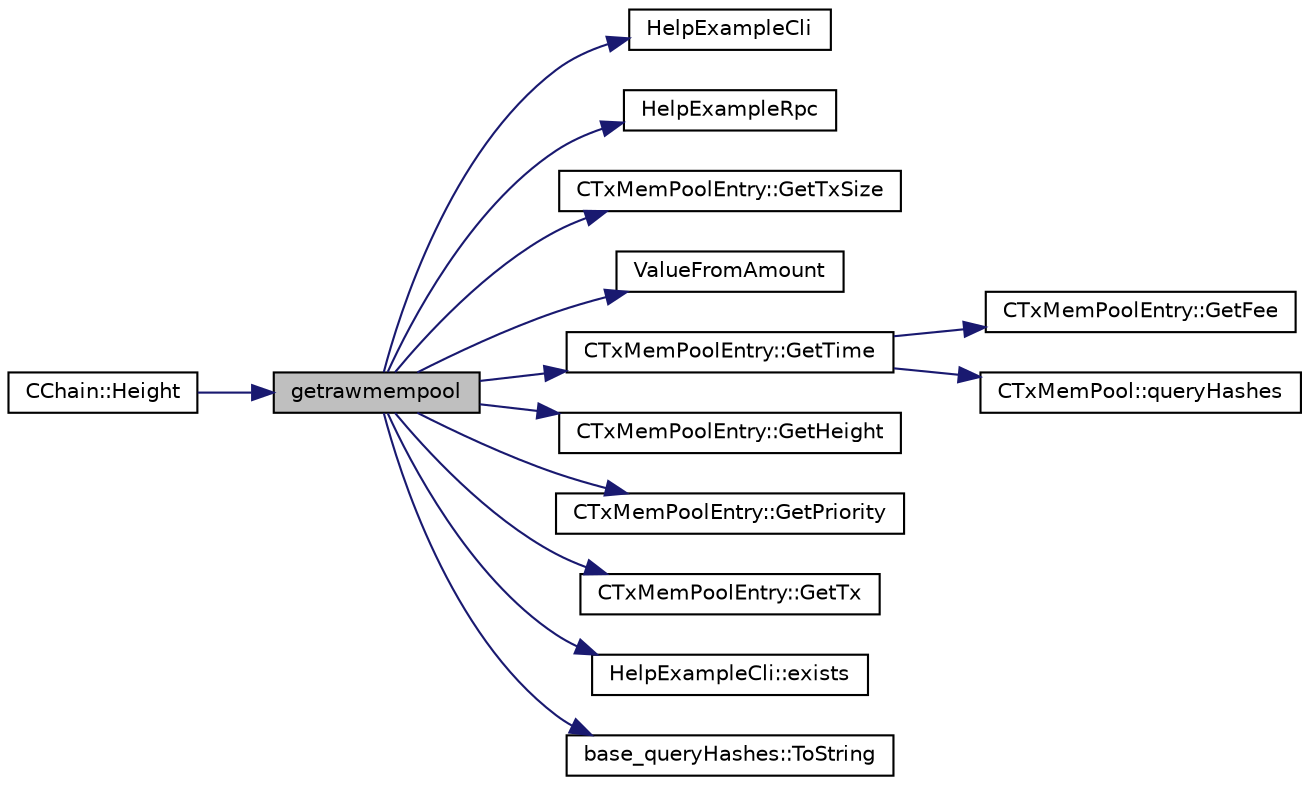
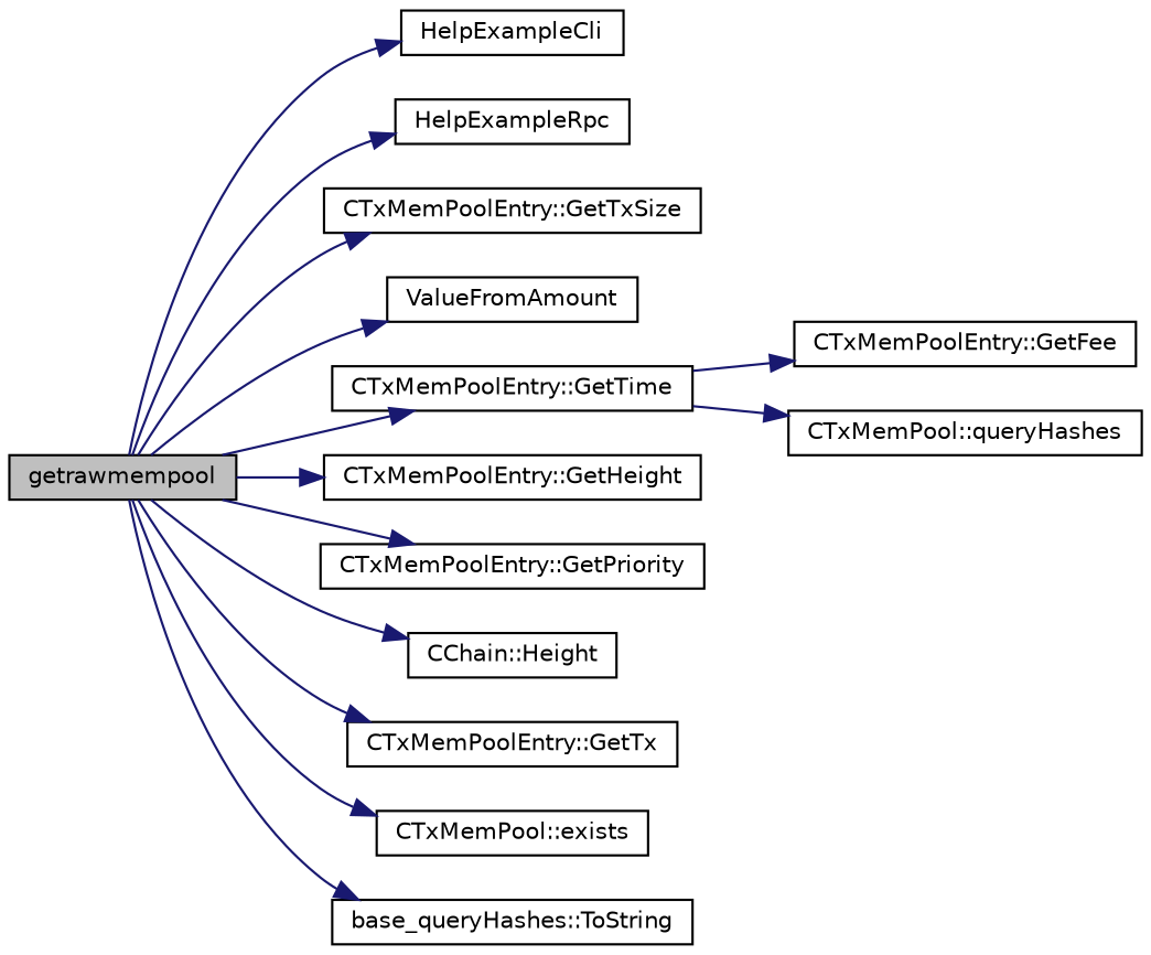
  digraph {
    rankdir=LR
    node [color=black fillcolor=white fontname=Helvetica fontsize=10 shape=record style=filled]
    edge [color=midnightblue fontname=Helvetica fontsize=10 labelfontname=Helvetica labelfontsize=10 style=solid]
    n1 [fillcolor=grey75 fontcolor=black height=0.2 label=getrawmempool width=0.4]
    n2 [height=0.2 label=HelpExampleCli width=0.4]
    n3 [height=0.2 label=HelpExampleRpc width=0.4]
    n4 [height=0.2 label="CTxMemPoolEntry::GetTxSize" width=0.4]
    n5 [height=0.2 label=ValueFromAmount width=0.4]
    n6 [height=0.2 label="CTxMemPoolEntry::GetTime" width=0.4]
    n7 [height=0.2 label="CTxMemPoolEntry::GetHeight" width=0.4]
    n8 [height=0.2 label="CTxMemPoolEntry::GetPriority" width=0.4]
    n9 [height=0.2 label="CChain::Height" width=0.4]
    n10 [height=0.2 label="CTxMemPoolEntry::GetTx" width=0.4]
-   n11 [height=0.2 label="HelpExampleCli::exists" width=0.4]
+   n11 [height=0.2 label="CTxMemPool::exists" width=0.4]
    n12 [height=0.2 label="base_queryHashes::ToString" width=0.4]
    n13 [height=0.2 label="CTxMemPoolEntry::GetFee" width=0.4]
    n14 [height=0.2 label="CTxMemPool::queryHashes" width=0.4]
    n1 -> n2
    n1 -> n3
    n1 -> n4
    n1 -> n5
    n1 -> n6
    n1 -> n7
    n1 -> n8
-   n9 -> n1
+   n1 -> n9
    n1 -> n10
    n1 -> n11
    n1 -> n12
    n6 -> n13
    n6 -> n14
  }
